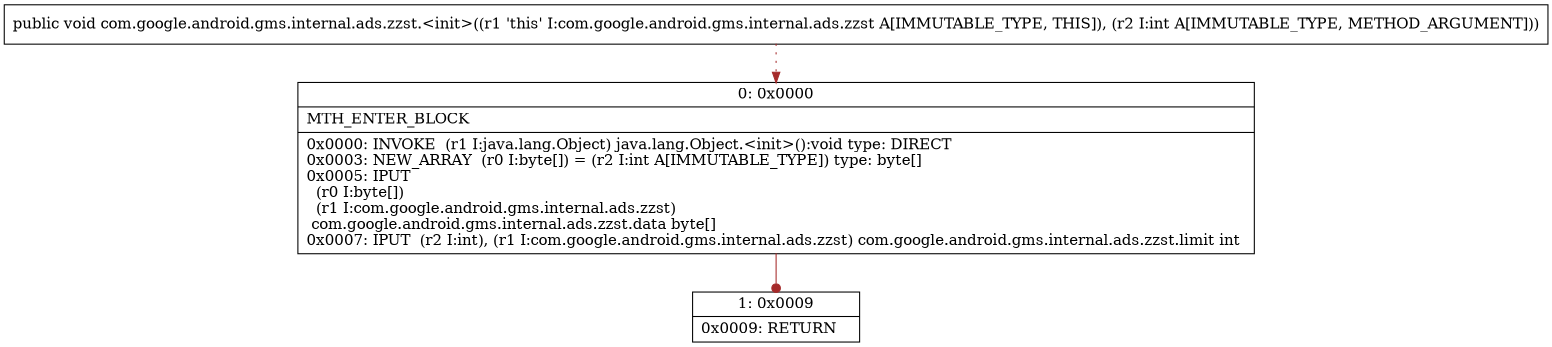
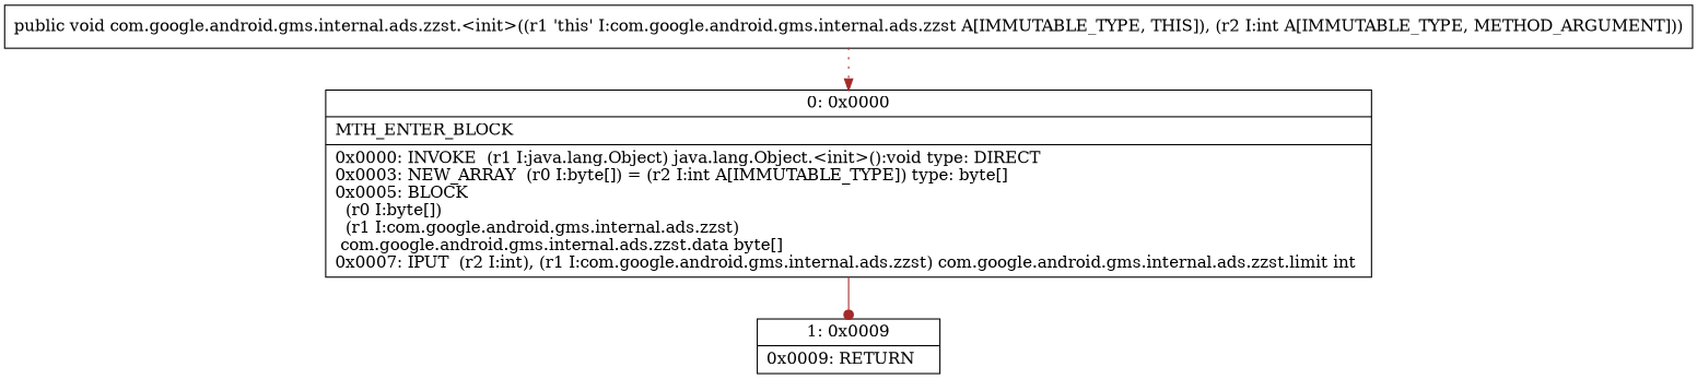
  digraph {
    node [shape=record]
    edge [color=brown]
-   n1 [label="{0\:\ 0x0000|MTH_ENTER_BLOCK\l|0x0000: INVOKE  (r1 I:java.lang.Object) java.lang.Object.\<init\>():void type: DIRECT \l0x0003: NEW_ARRAY  (r0 I:byte[]) = (r2 I:int A[IMMUTABLE_TYPE]) type: byte[] \l0x0005: IPUT  \l  (r0 I:byte[])\l  (r1 I:com.google.android.gms.internal.ads.zzst)\l com.google.android.gms.internal.ads.zzst.data byte[] \l0x0007: IPUT  (r2 I:int), (r1 I:com.google.android.gms.internal.ads.zzst) com.google.android.gms.internal.ads.zzst.limit int \l}"]
+   n1 [label="{0\:\ 0x0000|MTH_ENTER_BLOCK\l|0x0000: INVOKE  (r1 I:java.lang.Object) java.lang.Object.\<init\>():void type: DIRECT \l0x0003: NEW_ARRAY  (r0 I:byte[]) = (r2 I:int A[IMMUTABLE_TYPE]) type: byte[] \l0x0005: BLOCK  \l  (r0 I:byte[])\l  (r1 I:com.google.android.gms.internal.ads.zzst)\l com.google.android.gms.internal.ads.zzst.data byte[] \l0x0007: IPUT  (r2 I:int), (r1 I:com.google.android.gms.internal.ads.zzst) com.google.android.gms.internal.ads.zzst.limit int \l}"]
    n2 [label="{1\:\ 0x0009|0x0009: RETURN   \l}"]
    n3 [label="{public void com.google.android.gms.internal.ads.zzst.\<init\>((r1 'this' I:com.google.android.gms.internal.ads.zzst A[IMMUTABLE_TYPE, THIS]), (r2 I:int A[IMMUTABLE_TYPE, METHOD_ARGUMENT])) }"]
    n1 -> n2 [style=solid arrowhead=dot]
    n3 -> n1 [style=dotted arrowhead=normal]
  }
